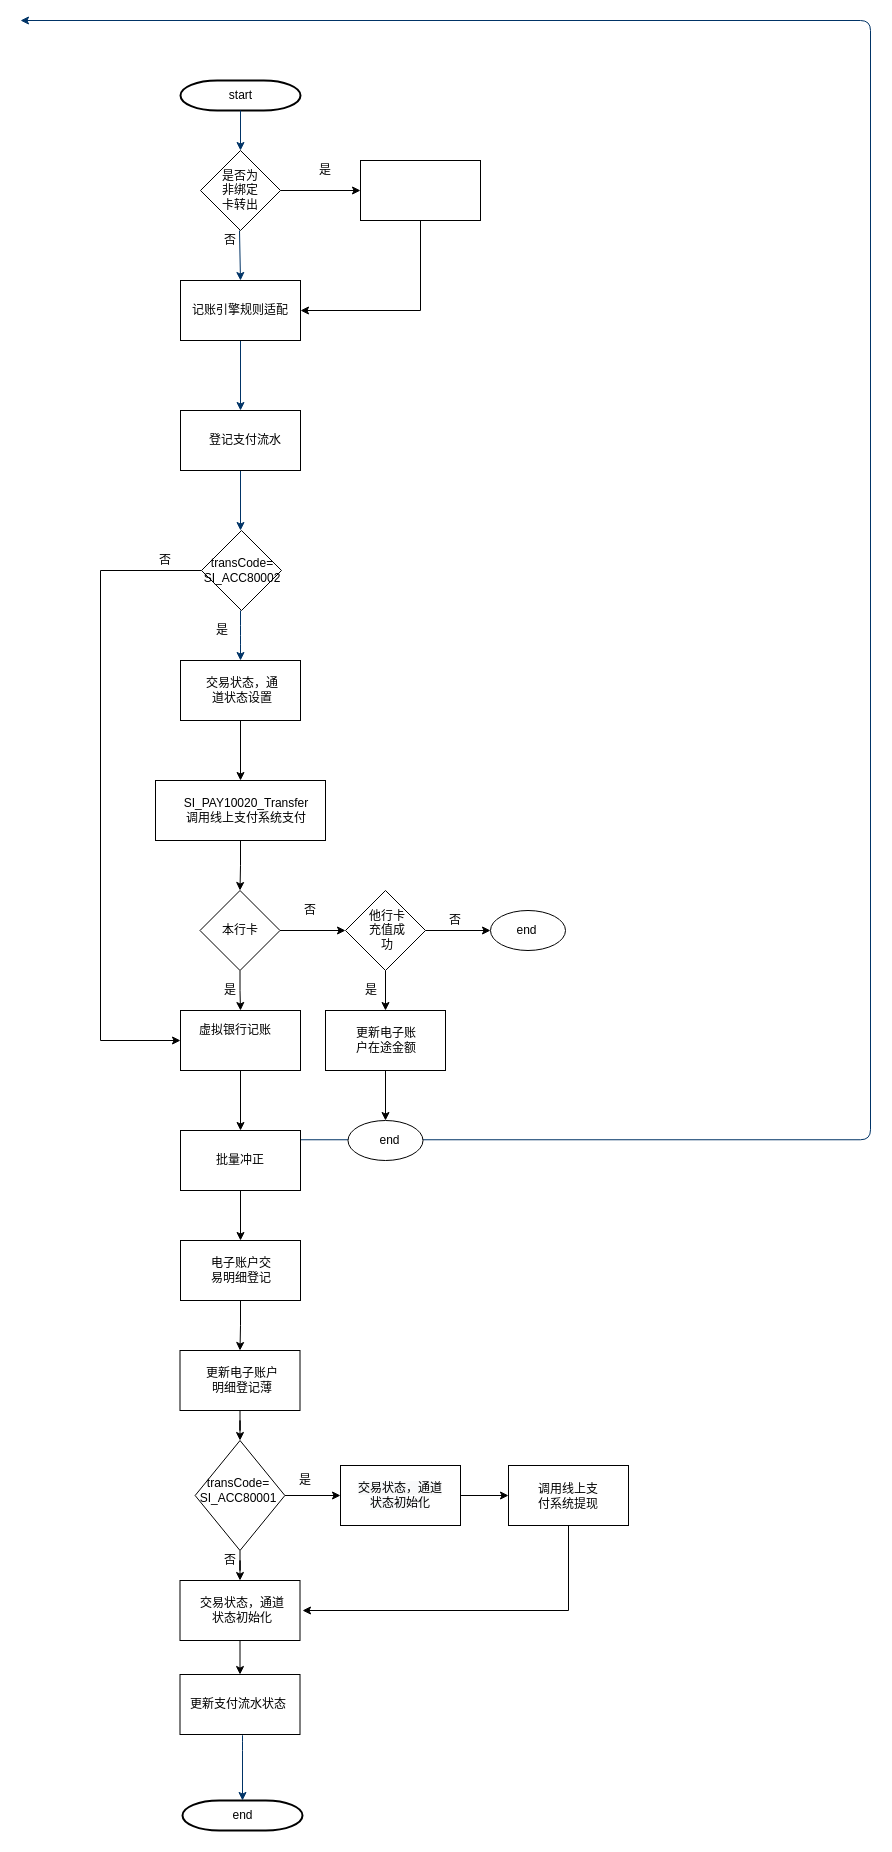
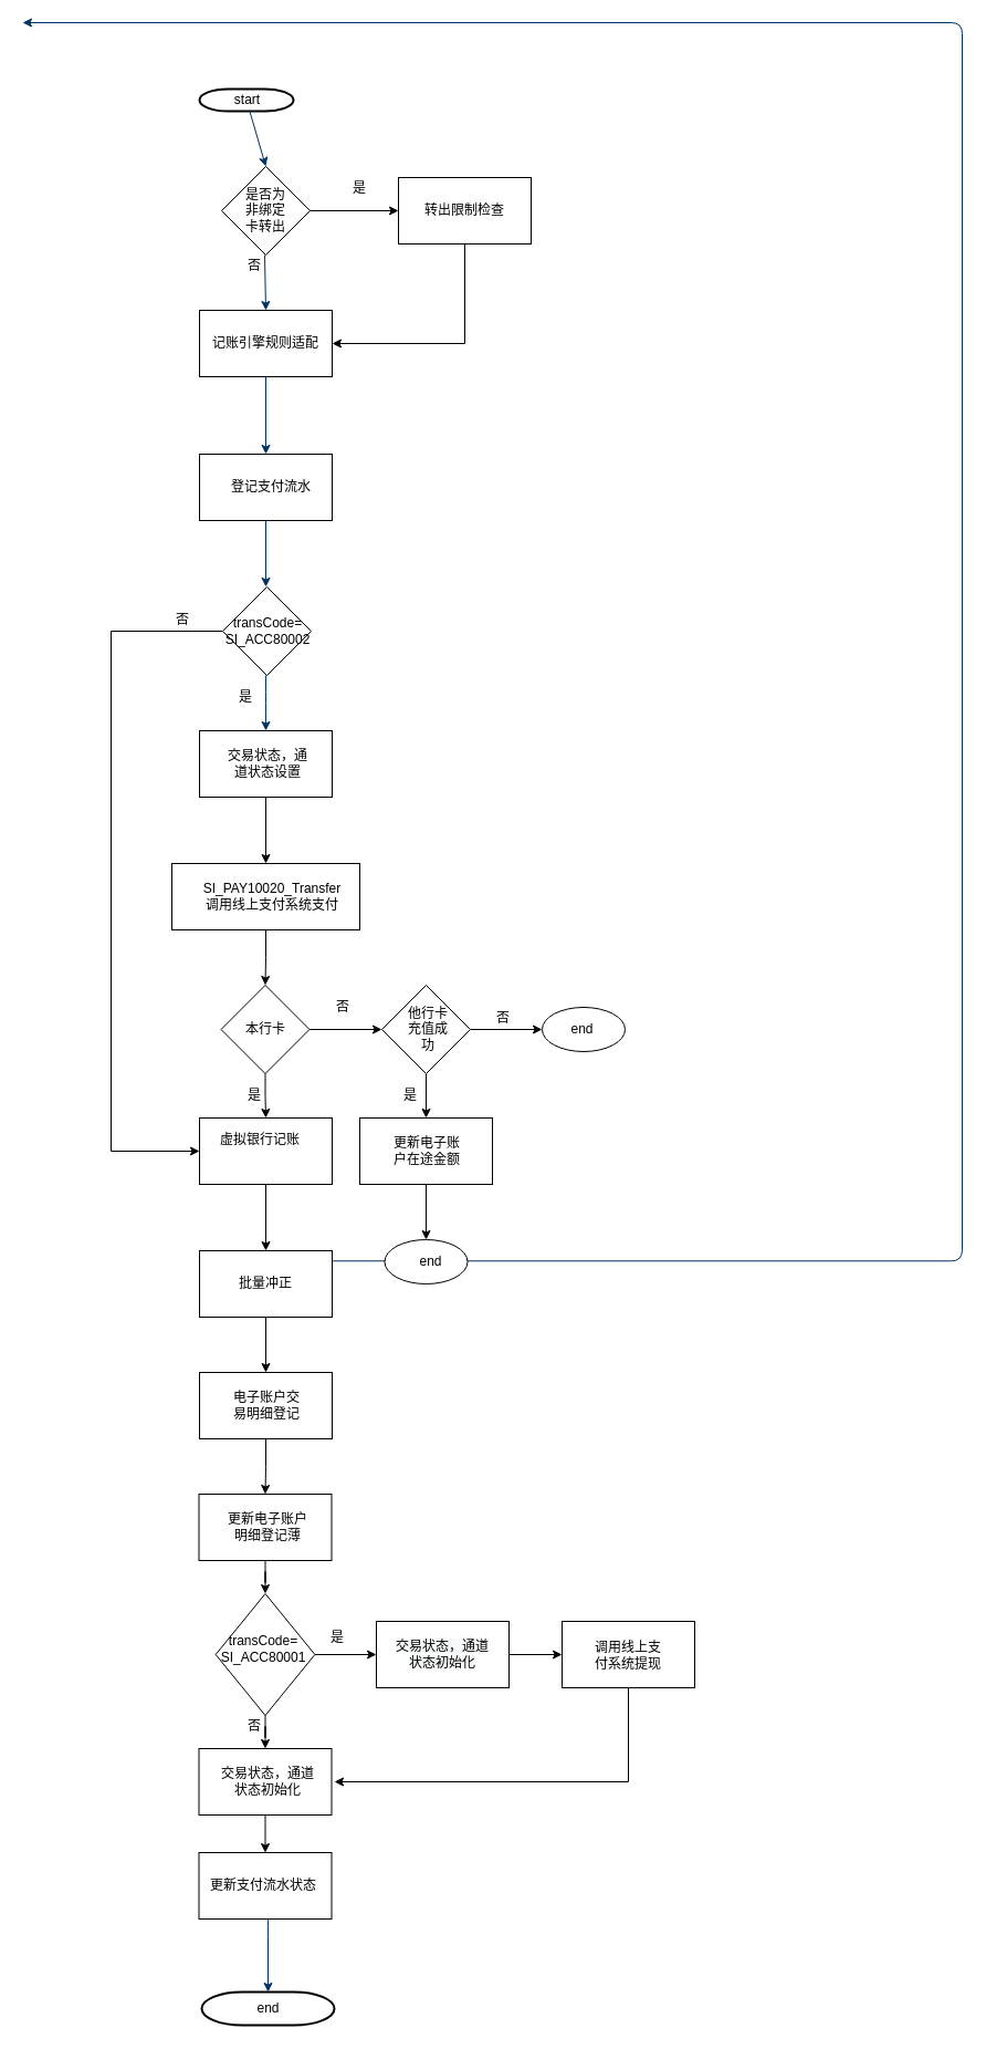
  <mxCell id="0" />
  <mxCell id="1" parent="0" />
- <mxCell id="2" value="start" style="shape=mxgraph.flowchart.terminator;strokeWidth=2;gradientColor=none;gradientDirection=north;fontStyle=0;html=1;" parent="1" vertex="1"><mxGeometry x="180" y="80" width="120" height="30" as="geometry" /></mxCell>
+ <mxCell id="2" value="start" style="shape=mxgraph.flowchart.terminator;strokeWidth=2;gradientColor=none;gradientDirection=north;fontStyle=0;html=1;" parent="1" vertex="1"><mxGeometry x="180" y="80" width="85" height="20" as="geometry" /></mxCell>
  <mxCell id="3" style="fontStyle=1;strokeColor=#003366;strokeWidth=1;html=1;" parent="1" source="2" edge="1"><mxGeometry relative="1" as="geometry"><mxPoint x="240" y="150" as="targetPoint" /></mxGeometry></mxCell>
  <mxCell id="4" style="fontStyle=1;strokeColor=#003366;strokeWidth=1;html=1;entryX=0.5;entryY=0;entryDx=0;entryDy=0;" parent="1" target="19" edge="1"><mxGeometry relative="1" as="geometry"><mxPoint x="239" y="230" as="sourcePoint" /><mxPoint x="239" y="270" as="targetPoint" /></mxGeometry></mxCell>
  <mxCell id="5" style="entryX=0.5;entryY=0;entryPerimeter=0;fontStyle=1;strokeColor=#003366;strokeWidth=1;html=1;exitX=0.5;exitY=1;exitDx=0;exitDy=0;" parent="1" source="19" edge="1"><mxGeometry relative="1" as="geometry"><mxPoint x="240" y="350" as="sourcePoint" /><mxPoint x="240" y="410" as="targetPoint" /><Array as="points"><mxPoint x="240" y="340" /></Array></mxGeometry></mxCell>
  <mxCell id="6" value="" style="edgeStyle=elbowEdgeStyle;elbow=horizontal;fontColor=#001933;fontStyle=1;strokeColor=#003366;strokeWidth=1;html=1;" parent="1" edge="1"><mxGeometry width="100" height="100" as="geometry"><mxPoint x="240" y="467" as="sourcePoint" /><mxPoint x="240" y="530" as="targetPoint" /></mxGeometry></mxCell>
  <mxCell id="7" value="" style="edgeStyle=elbowEdgeStyle;elbow=horizontal;fontStyle=1;strokeColor=#003366;strokeWidth=1;html=1;" parent="1" edge="1"><mxGeometry width="100" height="100" as="geometry"><mxPoint x="240" y="610" as="sourcePoint" /><mxPoint x="240" y="660" as="targetPoint" /></mxGeometry></mxCell>
  <mxCell id="8" value="end" style="shape=mxgraph.flowchart.terminator;strokeWidth=2;gradientColor=none;gradientDirection=north;fontStyle=0;html=1;" parent="1" vertex="1"><mxGeometry x="182" y="1800" width="120" height="30" as="geometry" /></mxCell>
  <mxCell id="9" value="" style="edgeStyle=elbowEdgeStyle;elbow=vertical;exitX=0.5;exitY=1;exitPerimeter=0;entryX=0.5;entryY=0;entryPerimeter=0;fontStyle=1;strokeColor=#003366;strokeWidth=1;html=1;" parent="1" target="8" edge="1"><mxGeometry x="2" y="-100" width="100" height="100" as="geometry"><mxPoint x="242" y="1730" as="sourcePoint" /><mxPoint x="22" y="-80" as="targetPoint" /><Array as="points"><mxPoint x="242" y="1740" /></Array></mxGeometry></mxCell>
  <mxCell id="10" value="" style="edgeStyle=elbowEdgeStyle;elbow=horizontal;exitX=1;exitY=0.5;exitPerimeter=0;entryX=0.905;entryY=0.5;entryPerimeter=0;fontStyle=1;strokeColor=#003366;strokeWidth=1;html=1;" parent="1" edge="1"><mxGeometry width="100" height="100" as="geometry"><mxPoint x="300.5" y="1139.25" as="sourcePoint" /><mxPoint x="20" as="targetPoint" y="20" /><Array as="points"><mxPoint x="870" y="1340" /></Array></mxGeometry></mxCell>
  <mxCell id="11" value="" style="rhombus;whiteSpace=wrap;html=1;" parent="1" vertex="1"><mxGeometry x="200" y="150" width="80" height="80" as="geometry" /></mxCell>
  <mxCell id="12" value="是否为非绑定卡转出" style="text;html=1;strokeColor=none;fillColor=none;align=center;verticalAlign=middle;whiteSpace=wrap;rounded=0;" parent="1" vertex="1"><mxGeometry x="220" y="180" width="40" height="20" as="geometry" /></mxCell>
  <mxCell id="13" style="edgeStyle=orthogonalEdgeStyle;rounded=0;orthogonalLoop=1;jettySize=auto;html=1;exitX=0.5;exitY=1;exitDx=0;exitDy=0;entryX=1;entryY=0.5;entryDx=0;entryDy=0;" parent="1" source="14" target="19" edge="1"><mxGeometry relative="1" as="geometry" /></mxCell>
  <mxCell id="14" value="" style="rounded=0;whiteSpace=wrap;html=1;" parent="1" vertex="1"><mxGeometry x="360" y="160" width="120" height="60" as="geometry" /></mxCell>
+ <mxCell id="15" value="转出限制检查" style="text;html=1;strokeColor=none;fillColor=none;align=center;verticalAlign=middle;whiteSpace=wrap;rounded=0;" parent="1" vertex="1"><mxGeometry x="375" y="177.5" width="90" height="25" as="geometry" /></mxCell>
  <mxCell id="16" value="" style="endArrow=classic;html=1;exitX=1;exitY=0.5;exitDx=0;exitDy=0;entryX=0;entryY=0.5;entryDx=0;entryDy=0;" parent="1" source="11" target="14" edge="1"><mxGeometry width="50" height="50" relative="1" as="geometry"><mxPoint x="290" y="210" as="sourcePoint" /><mxPoint x="340" y="160" as="targetPoint" /></mxGeometry></mxCell>
  <mxCell id="17" value="是" style="text;html=1;strokeColor=none;fillColor=none;align=center;verticalAlign=middle;whiteSpace=wrap;rounded=0;" parent="1" vertex="1"><mxGeometry x="305" y="160" width="40" height="20" as="geometry" /></mxCell>
  <mxCell id="18" value="否" style="text;html=1;strokeColor=none;fillColor=none;align=center;verticalAlign=middle;whiteSpace=wrap;rounded=0;" parent="1" vertex="1"><mxGeometry x="210" y="230" width="40" height="20" as="geometry" /></mxCell>
  <mxCell id="19" value="" style="rounded=0;whiteSpace=wrap;html=1;" parent="1" vertex="1"><mxGeometry x="180" y="280" width="120" height="60" as="geometry" /></mxCell>
  <mxCell id="20" value="记账引擎规则适配" style="text;html=1;strokeColor=none;fillColor=none;align=center;verticalAlign=middle;whiteSpace=wrap;rounded=0;" parent="1" vertex="1"><mxGeometry x="185" y="295" width="110" height="30" as="geometry" /></mxCell>
  <mxCell id="21" value="" style="rounded=0;whiteSpace=wrap;html=1;" parent="1" vertex="1"><mxGeometry x="180" y="410" width="120" height="60" as="geometry" /></mxCell>
  <mxCell id="22" value="登记支付流水" style="text;html=1;strokeColor=none;fillColor=none;align=center;verticalAlign=middle;whiteSpace=wrap;rounded=0;" parent="1" vertex="1"><mxGeometry x="200" y="430" width="90" height="20" as="geometry" /></mxCell>
  <mxCell id="23" style="edgeStyle=orthogonalEdgeStyle;rounded=0;orthogonalLoop=1;jettySize=auto;html=1;exitX=0;exitY=0.5;exitDx=0;exitDy=0;entryX=0;entryY=0.5;entryDx=0;entryDy=0;" parent="1" source="24" target="52" edge="1"><mxGeometry relative="1" as="geometry"><mxPoint x="120" y="570" as="targetPoint" /><Array as="points"><mxPoint x="100" y="570" /><mxPoint x="100" y="1040" /></Array></mxGeometry></mxCell>
  <mxCell id="24" value="" style="rhombus;whiteSpace=wrap;html=1;" parent="1" vertex="1"><mxGeometry x="201" y="530" width="80" height="80" as="geometry" /></mxCell>
  <mxCell id="25" value="transCode=&lt;br&gt;SI_ACC80002" style="text;html=1;strokeColor=none;fillColor=none;align=center;verticalAlign=middle;whiteSpace=wrap;rounded=0;" parent="1" vertex="1"><mxGeometry x="189" y="540" width="106" height="60" as="geometry" /></mxCell>
  <mxCell id="26" value="否" style="text;html=1;strokeColor=none;fillColor=none;align=center;verticalAlign=middle;whiteSpace=wrap;rounded=0;" parent="1" vertex="1"><mxGeometry x="145" y="550" width="40" height="20" as="geometry" /></mxCell>
  <mxCell id="27" style="edgeStyle=orthogonalEdgeStyle;rounded=0;orthogonalLoop=1;jettySize=auto;html=1;exitX=0.5;exitY=1;exitDx=0;exitDy=0;" parent="1" source="28" target="31" edge="1"><mxGeometry relative="1" as="geometry" /></mxCell>
  <mxCell id="28" value="" style="rounded=0;whiteSpace=wrap;html=1;" parent="1" vertex="1"><mxGeometry x="180" y="660" width="120" height="60" as="geometry" /></mxCell>
  <mxCell id="29" value="交易状态，通道状态设置" style="text;html=1;strokeColor=none;fillColor=none;align=center;verticalAlign=middle;whiteSpace=wrap;rounded=0;" parent="1" vertex="1"><mxGeometry x="201.5" y="685" width="79.5" height="10" as="geometry" /></mxCell>
  <mxCell id="30" style="edgeStyle=orthogonalEdgeStyle;rounded=0;orthogonalLoop=1;jettySize=auto;html=1;exitX=0.5;exitY=1;exitDx=0;exitDy=0;entryX=0.5;entryY=0;entryDx=0;entryDy=0;" parent="1" source="31" target="48" edge="1"><mxGeometry relative="1" as="geometry" /></mxCell>
  <mxCell id="31" value="" style="rounded=0;whiteSpace=wrap;html=1;" parent="1" vertex="1"><mxGeometry x="155" y="780" width="170" height="60" as="geometry" /></mxCell>
  <mxCell id="32" value="SI_PAY10020_Transfer调用线上支付系统支付" style="text;html=1;strokeColor=none;fillColor=none;align=center;verticalAlign=middle;whiteSpace=wrap;rounded=0;" parent="1" vertex="1"><mxGeometry x="226" y="800" width="40" height="20" as="geometry" /></mxCell>
  <mxCell id="33" style="edgeStyle=orthogonalEdgeStyle;rounded=0;orthogonalLoop=1;jettySize=auto;html=1;exitX=1;exitY=0.5;exitDx=0;exitDy=0;entryX=0;entryY=0.5;entryDx=0;entryDy=0;" parent="1" source="35" target="37" edge="1"><mxGeometry relative="1" as="geometry" /></mxCell>
  <mxCell id="34" style="edgeStyle=orthogonalEdgeStyle;rounded=0;orthogonalLoop=1;jettySize=auto;html=1;entryX=0.5;entryY=0;entryDx=0;entryDy=0;" parent="1" source="35" target="41" edge="1"><mxGeometry relative="1" as="geometry" /></mxCell>
  <mxCell id="35" value="" style="rhombus;whiteSpace=wrap;html=1;" parent="1" vertex="1"><mxGeometry x="345" y="890" width="80" height="80" as="geometry" /></mxCell>
  <mxCell id="36" value="他行卡充值成功" style="text;html=1;strokeColor=none;fillColor=none;align=center;verticalAlign=middle;whiteSpace=wrap;rounded=0;" parent="1" vertex="1"><mxGeometry x="367" y="920" width="40" height="20" as="geometry" /></mxCell>
  <mxCell id="37" value="" style="ellipse;whiteSpace=wrap;html=1;" parent="1" vertex="1"><mxGeometry x="490" y="910" width="75" height="40" as="geometry" /></mxCell>
  <mxCell id="38" value="end" style="text;html=1;strokeColor=none;fillColor=none;align=center;verticalAlign=middle;whiteSpace=wrap;rounded=0;" parent="1" vertex="1"><mxGeometry x="508" y="920" width="37" height="20" as="geometry" /></mxCell>
  <mxCell id="39" value="否" style="text;html=1;strokeColor=none;fillColor=none;align=center;verticalAlign=middle;whiteSpace=wrap;rounded=0;" parent="1" vertex="1"><mxGeometry x="435" y="910" width="40" height="20" as="geometry" /></mxCell>
  <mxCell id="40" style="edgeStyle=orthogonalEdgeStyle;rounded=0;orthogonalLoop=1;jettySize=auto;html=1;entryX=0.5;entryY=0;entryDx=0;entryDy=0;" parent="1" source="41" target="44" edge="1"><mxGeometry relative="1" as="geometry" /></mxCell>
  <mxCell id="41" value="" style="rounded=0;whiteSpace=wrap;html=1;" parent="1" vertex="1"><mxGeometry x="325" y="1010" width="120" height="60" as="geometry" /></mxCell>
  <mxCell id="42" value="更新电子账户在途金额" style="text;html=1;strokeColor=none;fillColor=none;align=center;verticalAlign=middle;whiteSpace=wrap;rounded=0;" parent="1" vertex="1"><mxGeometry x="351" y="1030" width="70" height="20" as="geometry" /></mxCell>
  <mxCell id="43" value="是" style="text;html=1;strokeColor=none;fillColor=none;align=center;verticalAlign=middle;whiteSpace=wrap;rounded=0;" parent="1" vertex="1"><mxGeometry x="351" y="980" width="40" height="20" as="geometry" /></mxCell>
  <mxCell id="44" value="" style="ellipse;whiteSpace=wrap;html=1;" parent="1" vertex="1"><mxGeometry x="347.5" y="1120" width="75" height="40" as="geometry" /></mxCell>
  <mxCell id="45" value="end" style="text;html=1;strokeColor=none;fillColor=none;align=center;verticalAlign=middle;whiteSpace=wrap;rounded=0;" parent="1" vertex="1"><mxGeometry x="371" y="1130" width="37" height="20" as="geometry" /></mxCell>
  <mxCell id="46" style="edgeStyle=orthogonalEdgeStyle;rounded=0;orthogonalLoop=1;jettySize=auto;html=1;exitX=1;exitY=0.5;exitDx=0;exitDy=0;entryX=0;entryY=0.5;entryDx=0;entryDy=0;" parent="1" source="48" target="35" edge="1"><mxGeometry relative="1" as="geometry" /></mxCell>
  <mxCell id="47" style="edgeStyle=orthogonalEdgeStyle;rounded=0;orthogonalLoop=1;jettySize=auto;html=1;exitX=0.5;exitY=1;exitDx=0;exitDy=0;entryX=0.5;entryY=0;entryDx=0;entryDy=0;" parent="1" source="48" target="52" edge="1"><mxGeometry relative="1" as="geometry" /></mxCell>
  <mxCell id="48" value="" style="rhombus;whiteSpace=wrap;html=1;" parent="1" vertex="1"><mxGeometry x="199.5" y="890" width="80" height="80" as="geometry" /></mxCell>
  <mxCell id="49" value="本行卡" style="text;html=1;strokeColor=none;fillColor=none;align=center;verticalAlign=middle;whiteSpace=wrap;rounded=0;" parent="1" vertex="1"><mxGeometry x="219.5" y="920" width="40" height="20" as="geometry" /></mxCell>
  <mxCell id="50" value="否" style="text;html=1;strokeColor=none;fillColor=none;align=center;verticalAlign=middle;whiteSpace=wrap;rounded=0;" parent="1" vertex="1"><mxGeometry x="290" y="900" width="40" height="20" as="geometry" /></mxCell>
  <mxCell id="51" style="edgeStyle=orthogonalEdgeStyle;rounded=0;orthogonalLoop=1;jettySize=auto;html=1;exitX=0.5;exitY=1;exitDx=0;exitDy=0;entryX=0.5;entryY=0;entryDx=0;entryDy=0;" parent="1" source="52" target="57" edge="1"><mxGeometry relative="1" as="geometry" /></mxCell>
  <mxCell id="52" value="" style="rounded=0;whiteSpace=wrap;html=1;" parent="1" vertex="1"><mxGeometry x="180" y="1010" width="120" height="60" as="geometry" /></mxCell>
  <mxCell id="53" value="是" style="text;html=1;strokeColor=none;fillColor=none;align=center;verticalAlign=middle;whiteSpace=wrap;rounded=0;" parent="1" vertex="1"><mxGeometry x="210" y="980" width="40" height="20" as="geometry" /></mxCell>
  <mxCell id="54" value="是" style="text;html=1;strokeColor=none;fillColor=none;align=center;verticalAlign=middle;whiteSpace=wrap;rounded=0;" parent="1" vertex="1"><mxGeometry x="201.5" y="620" width="40" height="20" as="geometry" /></mxCell>
  <mxCell id="55" value="虚拟银行记账" style="text;html=1;strokeColor=none;fillColor=none;align=center;verticalAlign=middle;whiteSpace=wrap;rounded=0;" parent="1" vertex="1"><mxGeometry x="190" y="1020" width="90" height="20" as="geometry" /></mxCell>
  <mxCell id="56" style="edgeStyle=orthogonalEdgeStyle;rounded=0;orthogonalLoop=1;jettySize=auto;html=1;exitX=0.5;exitY=1;exitDx=0;exitDy=0;entryX=0.5;entryY=0;entryDx=0;entryDy=0;" parent="1" source="57" target="60" edge="1"><mxGeometry relative="1" as="geometry" /></mxCell>
  <mxCell id="57" value="" style="rounded=0;whiteSpace=wrap;html=1;" parent="1" vertex="1"><mxGeometry x="180" y="1130" width="120" height="60" as="geometry" /></mxCell>
  <mxCell id="58" value="批量冲正" style="text;html=1;strokeColor=none;fillColor=none;align=center;verticalAlign=middle;whiteSpace=wrap;rounded=0;" parent="1" vertex="1"><mxGeometry x="194.5" y="1150" width="90" height="20" as="geometry" /></mxCell>
  <mxCell id="59" style="edgeStyle=orthogonalEdgeStyle;rounded=0;orthogonalLoop=1;jettySize=auto;html=1;exitX=0.5;exitY=1;exitDx=0;exitDy=0;entryX=0.5;entryY=0;entryDx=0;entryDy=0;" parent="1" source="60" target="63" edge="1"><mxGeometry relative="1" as="geometry" /></mxCell>
  <mxCell id="60" value="" style="rounded=0;whiteSpace=wrap;html=1;" parent="1" vertex="1"><mxGeometry x="180" y="1240" width="120" height="60" as="geometry" /></mxCell>
  <mxCell id="61" value="电子账户交&lt;br&gt;易明细登记" style="text;html=1;strokeColor=none;fillColor=none;align=center;verticalAlign=middle;whiteSpace=wrap;rounded=0;" parent="1" vertex="1"><mxGeometry x="181" y="1245" width="120" height="50" as="geometry" /></mxCell>
  <mxCell id="62" style="edgeStyle=orthogonalEdgeStyle;rounded=0;orthogonalLoop=1;jettySize=auto;html=1;" parent="1" source="63" target="67" edge="1"><mxGeometry relative="1" as="geometry" /></mxCell>
  <mxCell id="63" value="" style="rounded=0;whiteSpace=wrap;html=1;" parent="1" vertex="1"><mxGeometry x="179.5" y="1350" width="120" height="60" as="geometry" /></mxCell>
  <mxCell id="64" value="更新电子账户&lt;br&gt;明细登记薄" style="text;html=1;strokeColor=none;fillColor=none;align=center;verticalAlign=middle;whiteSpace=wrap;rounded=0;" parent="1" vertex="1"><mxGeometry x="182" y="1355" width="120" height="50" as="geometry" /></mxCell>
  <mxCell id="65" style="edgeStyle=orthogonalEdgeStyle;rounded=0;orthogonalLoop=1;jettySize=auto;html=1;entryX=0.5;entryY=0;entryDx=0;entryDy=0;" parent="1" source="67" target="70" edge="1"><mxGeometry relative="1" as="geometry" /></mxCell>
  <mxCell id="66" style="edgeStyle=orthogonalEdgeStyle;rounded=0;orthogonalLoop=1;jettySize=auto;html=1;entryX=0;entryY=0.5;entryDx=0;entryDy=0;" parent="1" source="67" target="74" edge="1"><mxGeometry relative="1" as="geometry" /></mxCell>
  <mxCell id="67" value="" style="rhombus;whiteSpace=wrap;html=1;" parent="1" vertex="1"><mxGeometry x="194.63" y="1440" width="89.75" height="110" as="geometry" /></mxCell>
  <mxCell id="68" value="transCode=&lt;br&gt;SI_ACC80001" style="text;html=1;strokeColor=none;fillColor=none;align=center;verticalAlign=middle;whiteSpace=wrap;rounded=0;" parent="1" vertex="1"><mxGeometry x="185" y="1460" width="106" height="60" as="geometry" /></mxCell>
  <mxCell id="69" style="edgeStyle=orthogonalEdgeStyle;rounded=0;orthogonalLoop=1;jettySize=auto;html=1;exitX=0.5;exitY=1;exitDx=0;exitDy=0;entryX=0.5;entryY=0;entryDx=0;entryDy=0;" parent="1" source="70" target="75" edge="1"><mxGeometry relative="1" as="geometry" /></mxCell>
  <mxCell id="70" value="" style="rounded=0;whiteSpace=wrap;html=1;" parent="1" vertex="1"><mxGeometry x="179.5" y="1580" width="120" height="60" as="geometry" /></mxCell>
  <mxCell id="71" value="交易状态，通道&lt;br&gt;状态初始化" style="text;html=1;strokeColor=none;fillColor=none;align=center;verticalAlign=middle;whiteSpace=wrap;rounded=0;" parent="1" vertex="1"><mxGeometry x="182" y="1585" width="120" height="50" as="geometry" /></mxCell>
  <mxCell id="72" value="否" style="text;html=1;strokeColor=none;fillColor=none;align=center;verticalAlign=middle;whiteSpace=wrap;rounded=0;" parent="1" vertex="1"><mxGeometry x="210" y="1550" width="40" height="20" as="geometry" /></mxCell>
  <mxCell id="73" value="" style="edgeStyle=orthogonalEdgeStyle;rounded=0;orthogonalLoop=1;jettySize=auto;html=1;exitX=1;exitY=0.5;exitDx=0;exitDy=0;" parent="1" source="74" target="79" edge="1"><mxGeometry relative="1" as="geometry"><mxPoint x="490" y="1495" as="sourcePoint" /></mxGeometry></mxCell>
  <mxCell id="74" value="&#10;&#10;&lt;span style=&quot;color: rgb(0, 0, 0); font-family: helvetica; font-size: 12px; font-style: normal; font-weight: 400; letter-spacing: normal; text-align: center; text-indent: 0px; text-transform: none; word-spacing: 0px; background-color: rgb(248, 249, 250); display: inline; float: none;&quot;&gt;交易状态，通道&lt;/span&gt;&lt;br style=&quot;color: rgb(0, 0, 0); font-family: helvetica; font-size: 12px; font-style: normal; font-weight: 400; letter-spacing: normal; text-align: center; text-indent: 0px; text-transform: none; word-spacing: 0px; background-color: rgb(248, 249, 250);&quot;&gt;&lt;span style=&quot;color: rgb(0, 0, 0); font-family: helvetica; font-size: 12px; font-style: normal; font-weight: 400; letter-spacing: normal; text-align: center; text-indent: 0px; text-transform: none; word-spacing: 0px; background-color: rgb(248, 249, 250); display: inline; float: none;&quot;&gt;状态初始化&lt;/span&gt;&#10;&#10;" style="rounded=0;whiteSpace=wrap;html=1;" parent="1" vertex="1"><mxGeometry x="340" y="1465" width="120" height="60" as="geometry" /></mxCell>
  <mxCell id="75" value="" style="rounded=0;whiteSpace=wrap;html=1;" parent="1" vertex="1"><mxGeometry x="179.5" y="1674" width="120" height="60" as="geometry" /></mxCell>
  <mxCell id="76" value="更新支付流水状态" style="text;html=1;strokeColor=none;fillColor=none;align=center;verticalAlign=middle;whiteSpace=wrap;rounded=0;" parent="1" vertex="1"><mxGeometry x="178" y="1679" width="120" height="50" as="geometry" /></mxCell>
  <mxCell id="77" value="是" style="text;html=1;strokeColor=none;fillColor=none;align=center;verticalAlign=middle;whiteSpace=wrap;rounded=0;" parent="1" vertex="1"><mxGeometry x="285" y="1470" width="40" height="20" as="geometry" /></mxCell>
  <mxCell id="78" style="edgeStyle=orthogonalEdgeStyle;rounded=0;orthogonalLoop=1;jettySize=auto;html=1;exitX=0.5;exitY=1;exitDx=0;exitDy=0;entryX=1;entryY=0.5;entryDx=0;entryDy=0;" parent="1" source="79" target="71" edge="1"><mxGeometry relative="1" as="geometry" /></mxCell>
  <mxCell id="79" value="" style="rounded=0;whiteSpace=wrap;html=1;" parent="1" vertex="1"><mxGeometry x="508" y="1465" width="120" height="60" as="geometry" /></mxCell>
  <mxCell id="80" value="调用线上支付系统提现" style="text;html=1;strokeColor=none;fillColor=none;align=center;verticalAlign=middle;whiteSpace=wrap;rounded=0;" parent="1" vertex="1"><mxGeometry x="533" y="1482.5" width="70" height="27.5" as="geometry" /></mxCell>
